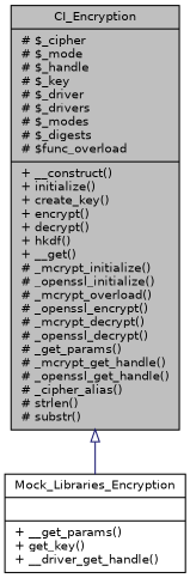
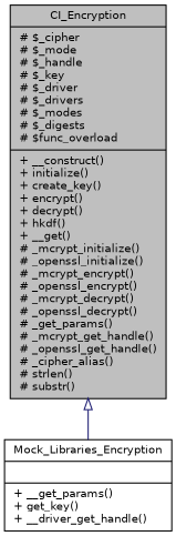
  digraph {
    node [color=black fontname=Helvetica fontsize=10 shape=record style=filled]
-   n1 [fillcolor=grey75 fontcolor=black height=0.2 label="{CI_Encryption\n|# $_cipher\l# $_mode\l# $_handle\l# $_key\l# $_driver\l# $_drivers\l# $_modes\l# $_digests\l# $func_overload\l|+ __construct()\l+ initialize()\l+ create_key()\l+ encrypt()\l+ decrypt()\l+ hkdf()\l+ __get()\l# _mcrypt_initialize()\l# _openssl_initialize()\l# _mcrypt_overload()\l# _openssl_encrypt()\l# _mcrypt_decrypt()\l# _openssl_decrypt()\l# _get_params()\l# _mcrypt_get_handle()\l# _openssl_get_handle()\l# _cipher_alias()\l# strlen()\l# substr()\l}" width=0.4]
+   n1 [fillcolor=grey75 fontcolor=black height=0.2 label="{CI_Encryption\n|# $_cipher\l# $_mode\l# $_handle\l# $_key\l# $_driver\l# $_drivers\l# $_modes\l# $_digests\l# $func_overload\l|+ __construct()\l+ initialize()\l+ create_key()\l+ encrypt()\l+ decrypt()\l+ hkdf()\l+ __get()\l# _mcrypt_initialize()\l# _openssl_initialize()\l# _mcrypt_encrypt()\l# _openssl_encrypt()\l# _mcrypt_decrypt()\l# _openssl_decrypt()\l# _get_params()\l# _mcrypt_get_handle()\l# _openssl_get_handle()\l# _cipher_alias()\l# strlen()\l# substr()\l}" width=0.4]
    n2 [fillcolor=white height=0.2 label="{Mock_Libraries_Encryption\n||+ __get_params()\l+ get_key()\l+ __driver_get_handle()\l}" width=0.4]
    n1 -> n2 [arrowtail=onormal color=midnightblue dir=back fontname=Helvetica fontsize=10 labelfontname=Helvetica labelfontsize=10 style=solid]
  }
